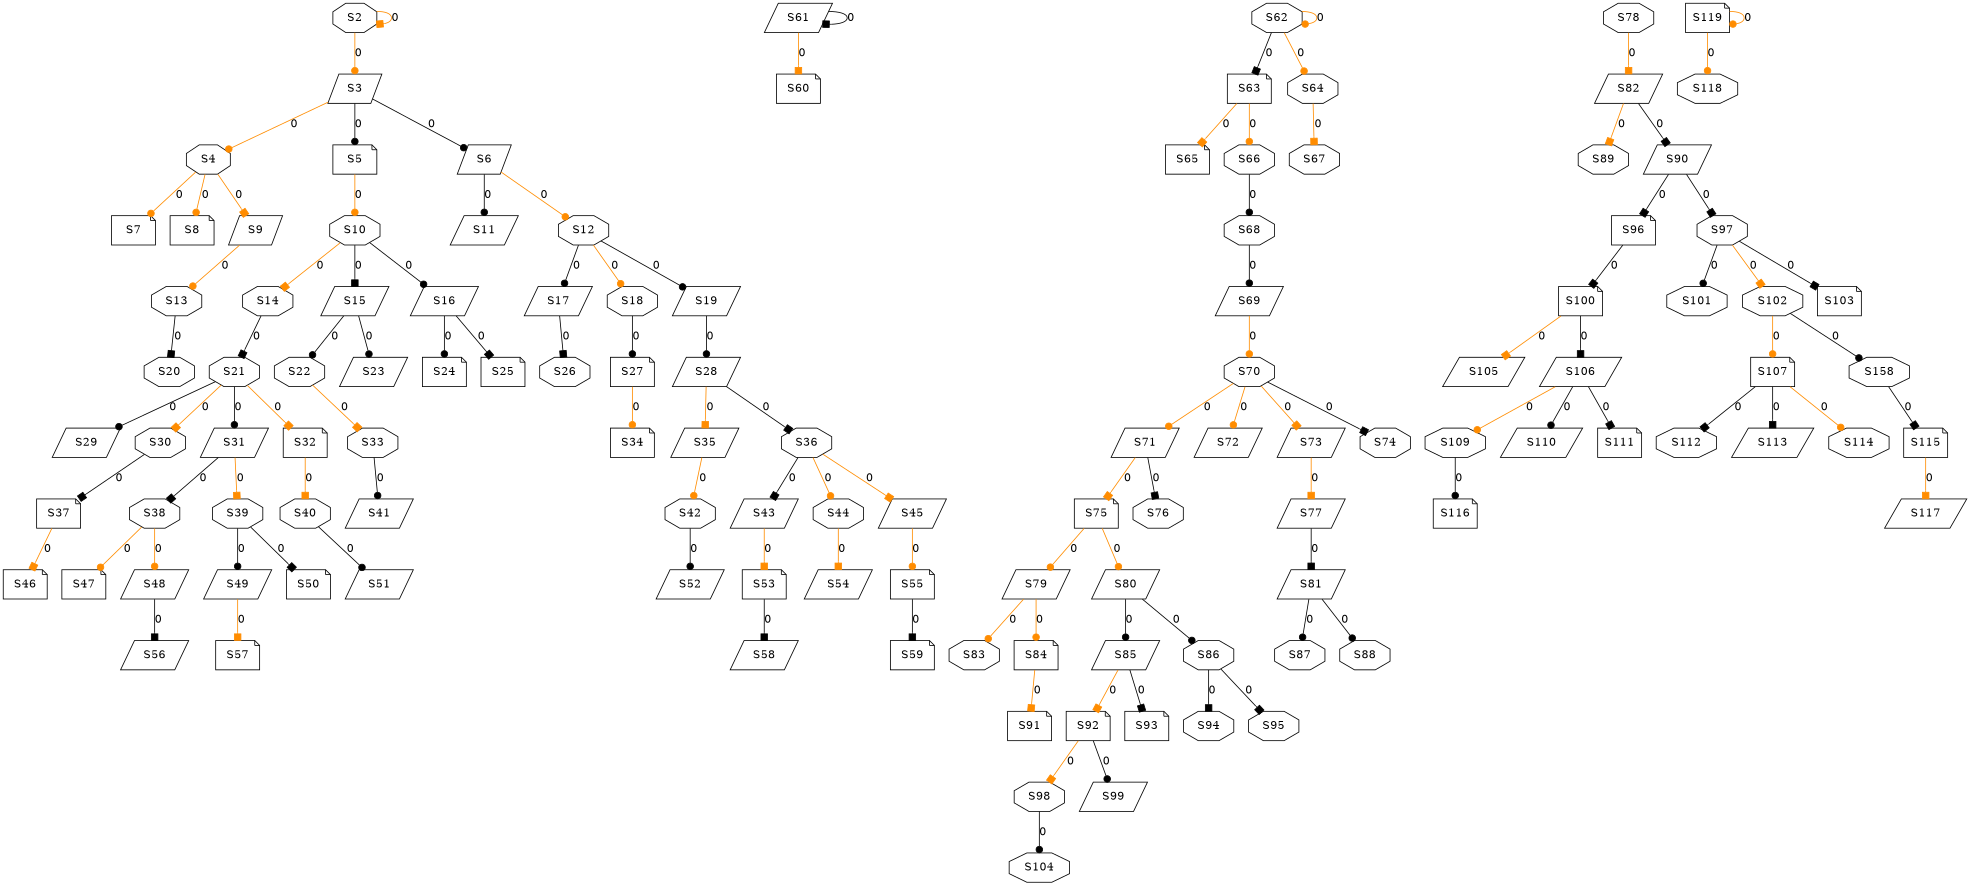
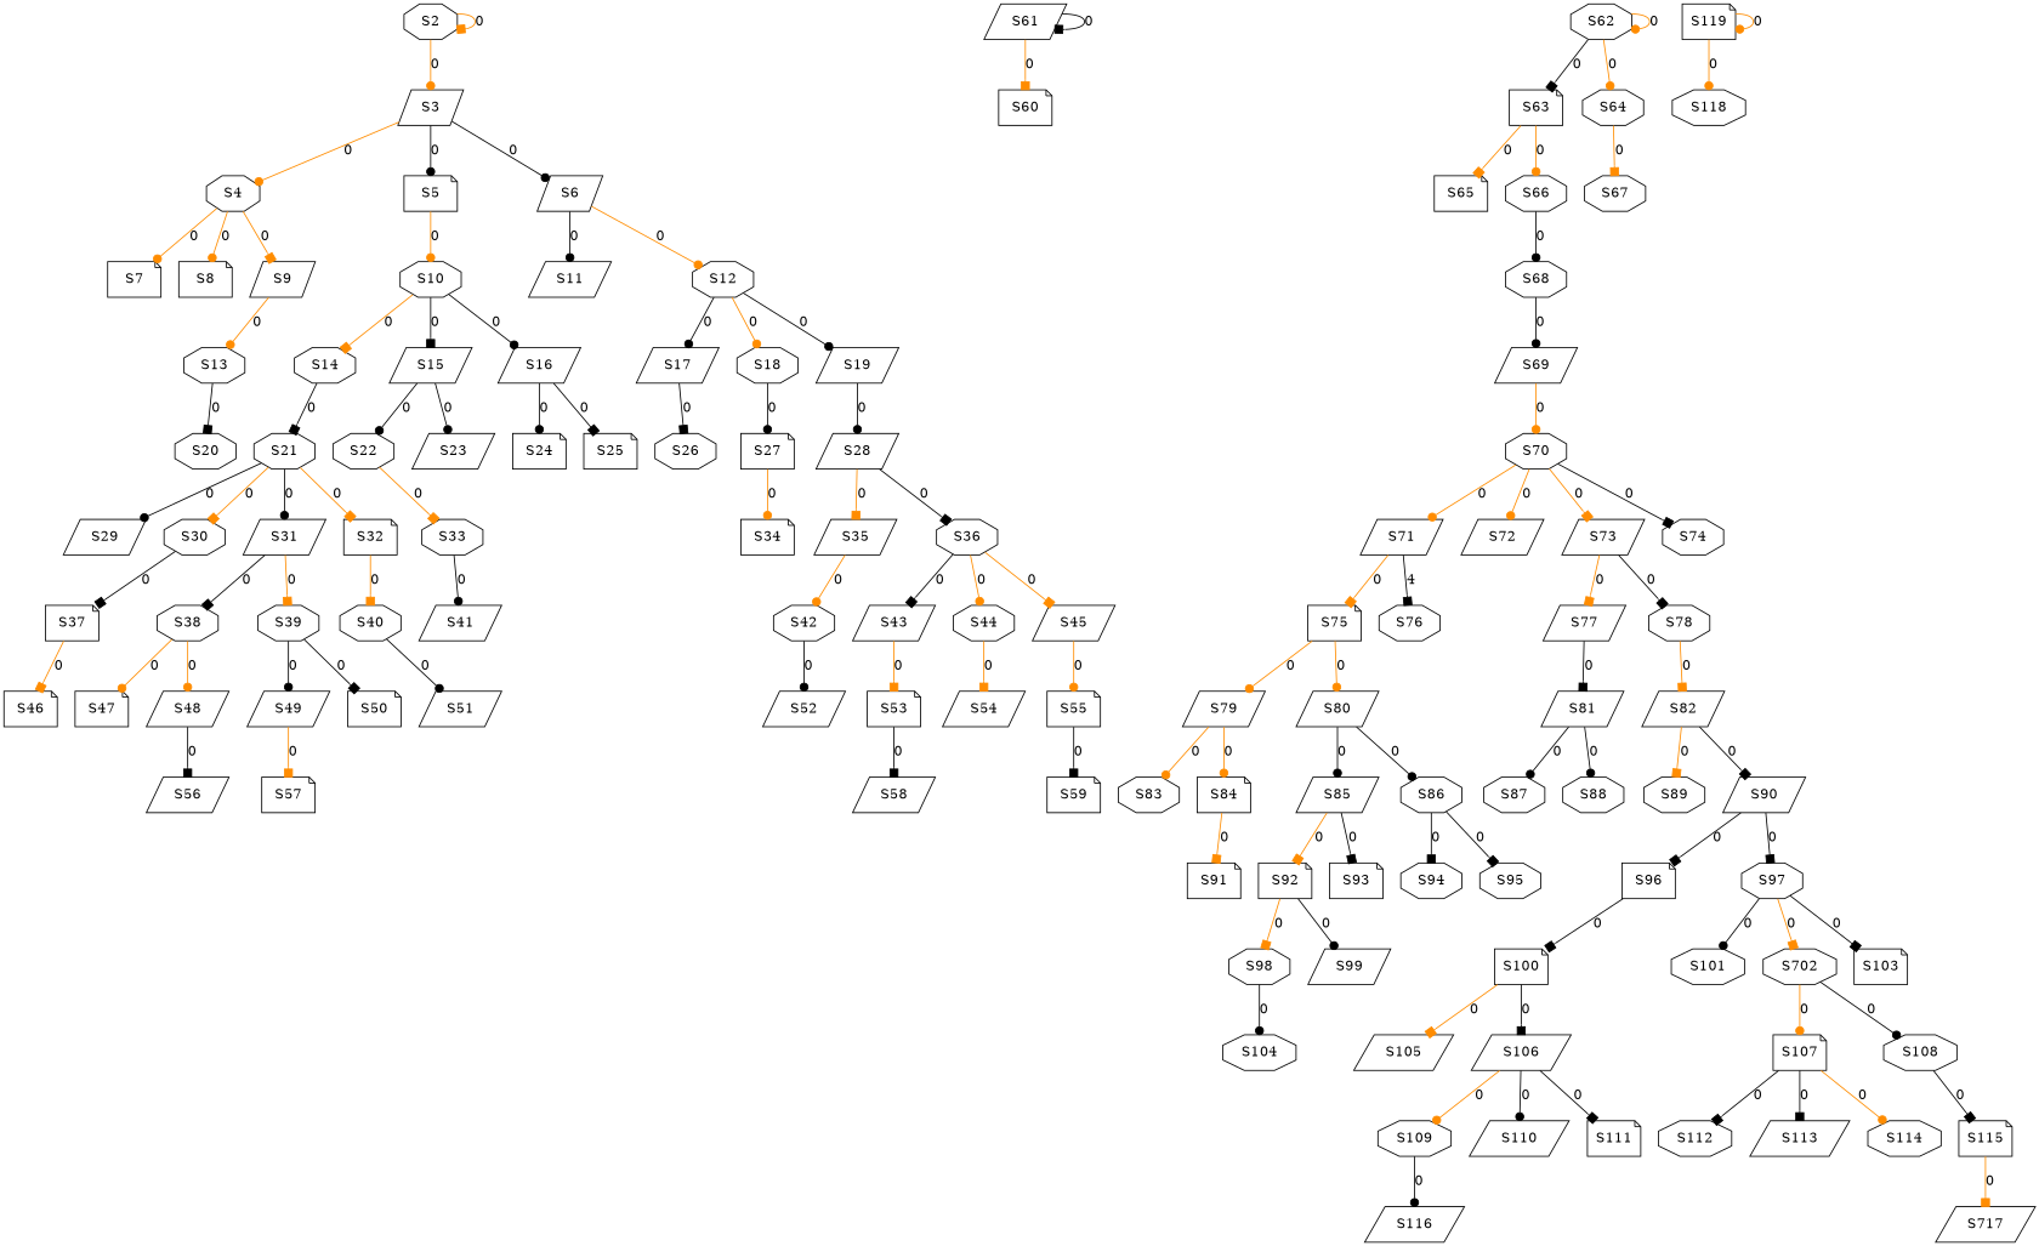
  strict digraph {
    node [shape=octagon]
    edge [arrowhead=box color=black]
    S2
    S3 [shape=parallelogram]
    S4
    S5 [shape=note]
    S6 [shape=parallelogram]
    S7 [shape=note]
    S8 [shape=note]
    S9 [shape=parallelogram]
    S10
    S11 [shape=parallelogram]
    S12
    S13
    S14
    S15 [shape=parallelogram]
    S16 [shape=parallelogram]
    S17 [shape=parallelogram]
    S18
    S19 [shape=parallelogram]
    S20
    S21
    S22
    S23 [shape=parallelogram]
    S24 [shape=note]
    S25 [shape=note]
    S26
    S27 [shape=note]
    S28 [shape=parallelogram]
    S29 [shape=parallelogram]
    S30
    S31 [shape=parallelogram]
    S32 [shape=note]
    S33
    S34 [shape=note]
    S35 [shape=parallelogram]
    S36
    S37 [shape=note]
    S38
    S39
    S40
    S41 [shape=parallelogram]
    S42
    S43 [shape=parallelogram]
    S44
    S45 [shape=parallelogram]
    S46 [shape=note]
    S47 [shape=note]
    S48 [shape=parallelogram]
    S49 [shape=parallelogram]
    S50 [shape=note]
    S51 [shape=parallelogram]
    S52 [shape=parallelogram]
    S53 [shape=note]
    S54 [shape=parallelogram]
    S55 [shape=note]
    S56 [shape=parallelogram]
    S57 [shape=note]
    S58 [shape=parallelogram]
    S59 [shape=note]
    S61 [shape=parallelogram]
    S60 [shape=note]
    S62
    S63 [shape=note]
    S64
    S65 [shape=note]
    S66
    S67
    S68
    S69 [shape=parallelogram]
    S70
    S71 [shape=parallelogram]
    S72 [shape=parallelogram]
    S73 [shape=parallelogram]
    S74
    S75 [shape=note]
    S76
    S77 [shape=parallelogram]
    S78
    S79 [shape=parallelogram]
    S80 [shape=parallelogram]
    S81 [shape=parallelogram]
    S82 [shape=parallelogram]
    S83
    S84 [shape=note]
    S85 [shape=parallelogram]
    S86
    S87
    S88
    S89
    S90 [shape=parallelogram]
    S91 [shape=note]
    S92 [shape=note]
    S93 [shape=note]
    S94
    S95
    S96 [shape=note]
    S97
    S98
    S99 [shape=parallelogram]
    S100 [shape=note]
    S101
-   S102
+   S102 [label=S702]
    S103 [shape=note]
    S104
    S105 [shape=parallelogram]
    S106 [shape=parallelogram]
    S107 [shape=note]
-   S108 [label=S158]
+   S108
    S109
    S110 [shape=parallelogram]
    S111 [shape=note]
    S112
    S113 [shape=parallelogram]
    S114
    S115 [shape=note]
-   S116 [shape=note]
-   S117 [shape=parallelogram]
+   S116 [shape=parallelogram]
+   S117 [shape=parallelogram label=S717]
    S119 [shape=note]
    S118
    S2 -> S2 [color=darkorange label=0]
    S2 -> S3 [arrowhead=dot color=darkorange label=0]
    S3 -> S4 [arrowhead=dot color=darkorange label=0]
    S3 -> S5 [arrowhead=dot label=0]
    S3 -> S6 [arrowhead=dot label=0]
    S4 -> S7 [arrowhead=dot color=darkorange label=0]
    S4 -> S8 [arrowhead=dot color=darkorange label=0]
    S4 -> S9 [color=darkorange label=0]
    S5 -> S10 [arrowhead=dot color=darkorange label=0]
    S6 -> S11 [arrowhead=dot label=0]
    S6 -> S12 [arrowhead=dot color=darkorange label=0]
    S9 -> S13 [arrowhead=dot color=darkorange label=0]
    S10 -> S14 [color=darkorange label=0]
    S10 -> S15 [label=0]
    S10 -> S16 [arrowhead=dot label=0]
    S12 -> S17 [arrowhead=dot label=0]
    S12 -> S18 [arrowhead=dot color=darkorange label=0]
    S12 -> S19 [arrowhead=dot label=0]
    S13 -> S20 [label=0]
    S14 -> S21 [label=0]
    S15 -> S22 [arrowhead=dot label=0]
    S15 -> S23 [arrowhead=dot label=0]
    S16 -> S24 [arrowhead=dot label=0]
    S16 -> S25 [label=0]
    S17 -> S26 [label=0]
    S18 -> S27 [arrowhead=dot label=0]
    S19 -> S28 [arrowhead=dot label=0]
    S21 -> S29 [arrowhead=dot label=0]
    S21 -> S30 [color=darkorange label=0]
    S21 -> S31 [arrowhead=dot label=0]
    S21 -> S32 [color=darkorange label=0]
    S22 -> S33 [color=darkorange label=0]
    S27 -> S34 [arrowhead=dot color=darkorange label=0]
    S28 -> S35 [color=darkorange label=0]
    S28 -> S36 [label=0]
    S30 -> S37 [label=0]
    S31 -> S38 [label=0]
    S31 -> S39 [color=darkorange label=0]
    S32 -> S40 [color=darkorange label=0]
    S33 -> S41 [arrowhead=dot label=0]
    S35 -> S42 [arrowhead=dot color=darkorange label=0]
    S36 -> S43 [label=0]
    S36 -> S44 [arrowhead=dot color=darkorange label=0]
    S36 -> S45 [color=darkorange label=0]
    S37 -> S46 [color=darkorange label=0]
    S38 -> S47 [arrowhead=dot color=darkorange label=0]
    S38 -> S48 [arrowhead=dot color=darkorange label=0]
    S39 -> S49 [arrowhead=dot label=0]
    S39 -> S50 [label=0]
    S40 -> S51 [arrowhead=dot label=0]
    S42 -> S52 [arrowhead=dot label=0]
    S43 -> S53 [color=darkorange label=0]
    S44 -> S54 [color=darkorange label=0]
    S45 -> S55 [arrowhead=dot color=darkorange label=0]
    S48 -> S56 [label=0]
    S49 -> S57 [color=darkorange label=0]
    S53 -> S58 [label=0]
    S55 -> S59 [label=0]
    S61 -> S61 [label=0]
    S61 -> S60 [color=darkorange label=0]
    S62 -> S62 [arrowhead=dot color=darkorange label=0]
    S62 -> S63 [label=0]
    S62 -> S64 [arrowhead=dot color=darkorange label=0]
    S63 -> S65 [color=darkorange label=0]
    S63 -> S66 [arrowhead=dot color=darkorange label=0]
    S64 -> S67 [color=darkorange label=0]
    S66 -> S68 [arrowhead=dot label=0]
    S68 -> S69 [arrowhead=dot label=0]
    S69 -> S70 [arrowhead=dot color=darkorange label=0]
    S70 -> S71 [arrowhead=dot color=darkorange label=0]
    S70 -> S72 [arrowhead=dot color=darkorange label=0]
    S70 -> S73 [color=darkorange label=0]
    S70 -> S74 [label=0]
    S71 -> S75 [color=darkorange label=0]
-   S71 -> S76 [label=0]
+   S71 -> S76 [label=4]
    S73 -> S77 [color=darkorange label=0]
+   S73 -> S78 [label=0]
    S75 -> S79 [arrowhead=dot color=darkorange label=0]
    S75 -> S80 [arrowhead=dot color=darkorange label=0]
    S77 -> S81 [label=0]
    S78 -> S82 [color=darkorange label=0]
    S79 -> S83 [arrowhead=dot color=darkorange label=0]
    S79 -> S84 [arrowhead=dot color=darkorange label=0]
    S80 -> S85 [arrowhead=dot label=0]
    S80 -> S86 [arrowhead=dot label=0]
    S81 -> S87 [arrowhead=dot label=0]
    S81 -> S88 [arrowhead=dot label=0]
    S82 -> S89 [color=darkorange label=0]
    S82 -> S90 [label=0]
    S84 -> S91 [color=darkorange label=0]
    S85 -> S92 [color=darkorange label=0]
    S85 -> S93 [label=0]
    S86 -> S94 [label=0]
    S86 -> S95 [label=0]
    S90 -> S96 [label=0]
    S90 -> S97 [label=0]
    S92 -> S98 [color=darkorange label=0]
    S92 -> S99 [arrowhead=dot label=0]
    S96 -> S100 [label=0]
    S97 -> S101 [arrowhead=dot label=0]
    S97 -> S102 [color=darkorange label=0]
    S97 -> S103 [label=0]
    S98 -> S104 [arrowhead=dot label=0]
    S100 -> S105 [color=darkorange label=0]
    S100 -> S106 [label=0]
    S102 -> S107 [arrowhead=dot color=darkorange label=0]
    S102 -> S108 [arrowhead=dot label=0]
    S106 -> S109 [arrowhead=dot color=darkorange label=0]
    S106 -> S110 [arrowhead=dot label=0]
    S106 -> S111 [label=0]
    S107 -> S112 [label=0]
    S107 -> S113 [label=0]
    S107 -> S114 [arrowhead=dot color=darkorange label=0]
    S108 -> S115 [label=0]
    S109 -> S116 [arrowhead=dot label=0]
    S115 -> S117 [color=darkorange label=0]
    S119 -> S119 [arrowhead=dot color=darkorange label=0]
    S119 -> S118 [arrowhead=dot color=darkorange label=0]
  }
